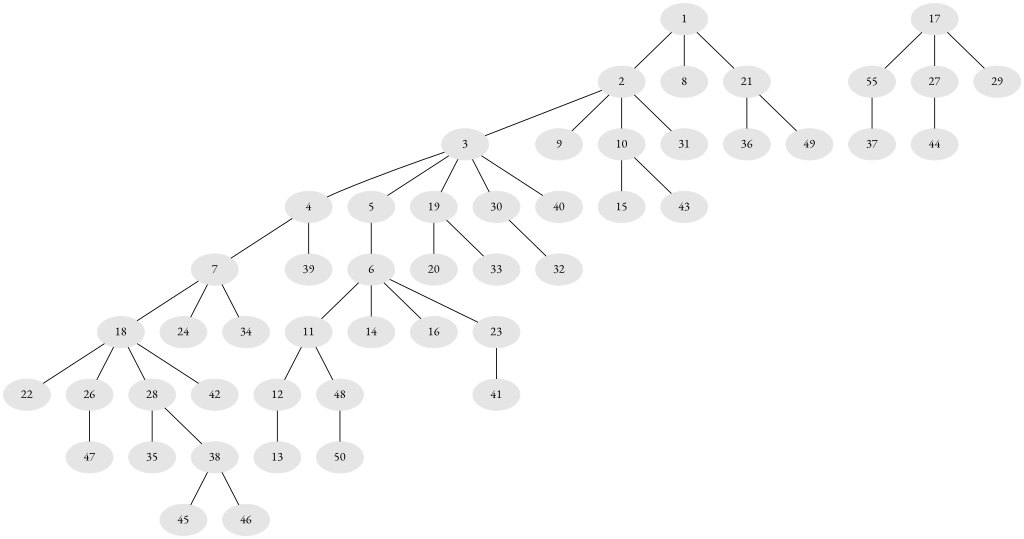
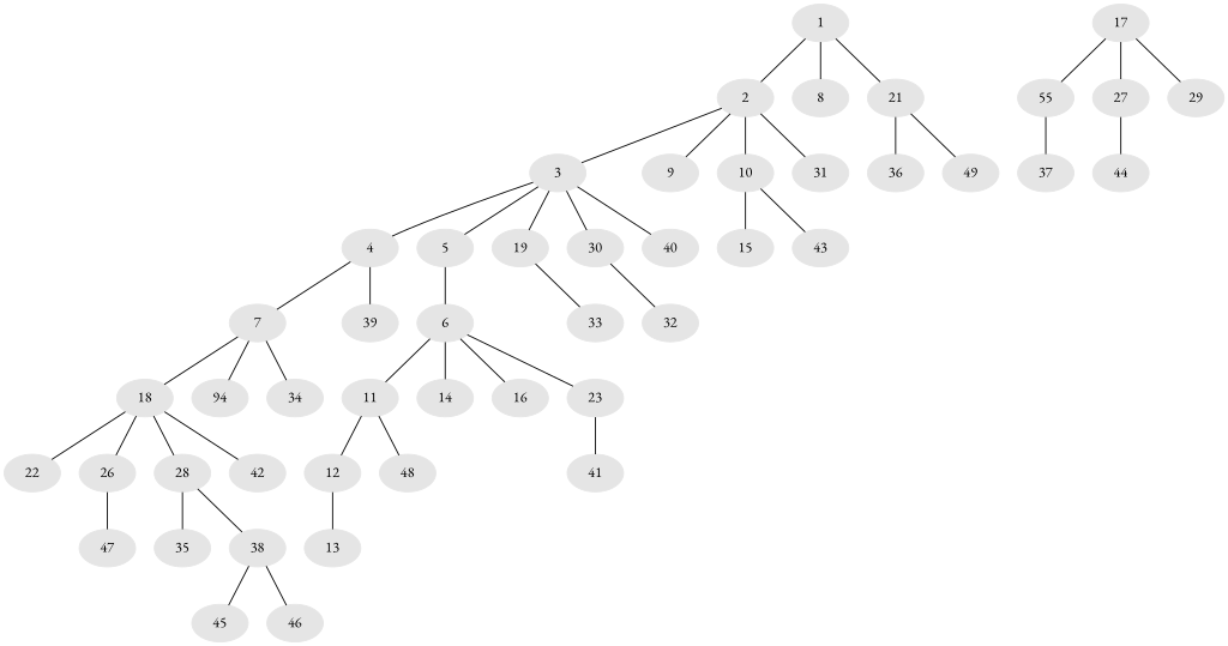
  graph {
    fontname="EB Garamond"
    node [color=gray90 fontname="EB Garamond" style=filled]
    edge [fontname="EB Garamond"]
    1
    2
    8
    21
    3
    9
    10
    31
    36
    49
    4
    5
    19
    30
    40
    15
    43
    7
    39
    6
-   20
    33
    32
    18
-   24
+   24 [label=94]
    34
    11
    14
    16
    23
    12
    48
    41
    22
    26
    28
    42
    n38 [label=55]
    17
    27
    29
    13
-   50
    37
    44
    47
    35
    38
    45
    46
    1 -- 2
    1 -- 8
    1 -- 21
    2 -- 3
    2 -- 9
    2 -- 10
    2 -- 31
    21 -- 36
    21 -- 49
    3 -- 4
    3 -- 5
    3 -- 19
    3 -- 30
    3 -- 40
    10 -- 15
    10 -- 43
    4 -- 7
    4 -- 39
    5 -- 6
-   19 -- 20
    19 -- 33
    30 -- 32
    7 -- 18
    7 -- 24
    7 -- 34
    6 -- 11
    6 -- 14
    6 -- 16
    6 -- 23
    18 -- 22
    18 -- 26
    18 -- 28
    18 -- 42
    11 -- 12
    11 -- 48
    23 -- 41
    12 -- 13
-   48 -- 50
    26 -- 47
    28 -- 35
    28 -- 38
    n38 -- 37
    17 -- n38
    17 -- 27
    17 -- 29
    27 -- 44
    38 -- 45
    38 -- 46
  }
